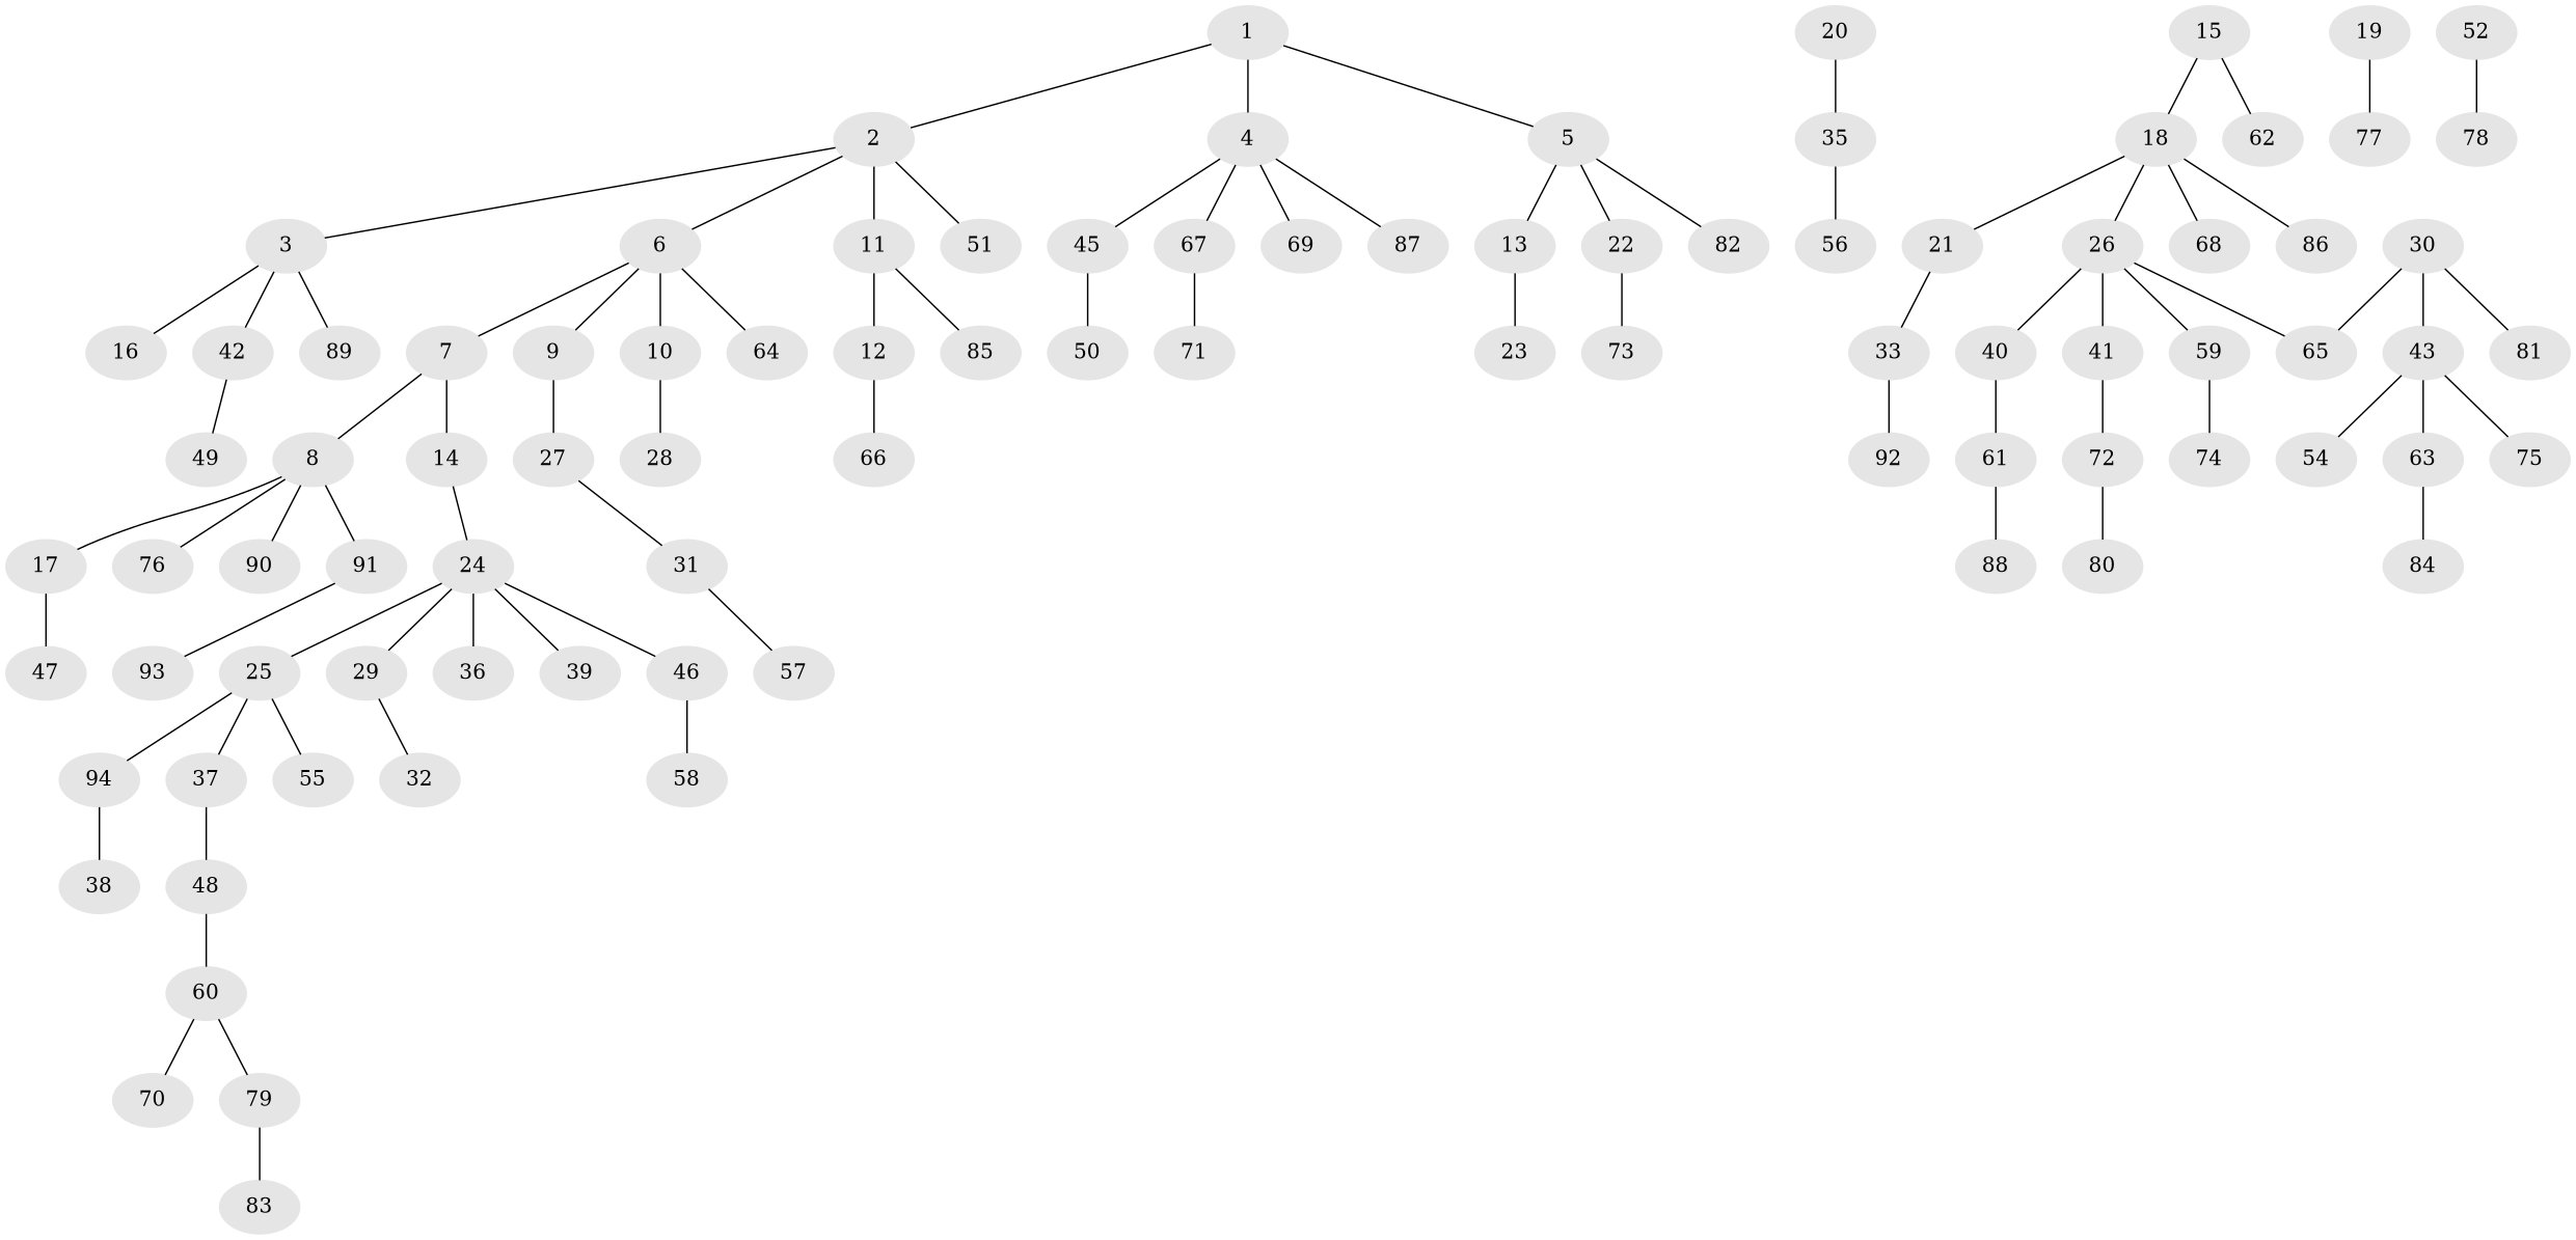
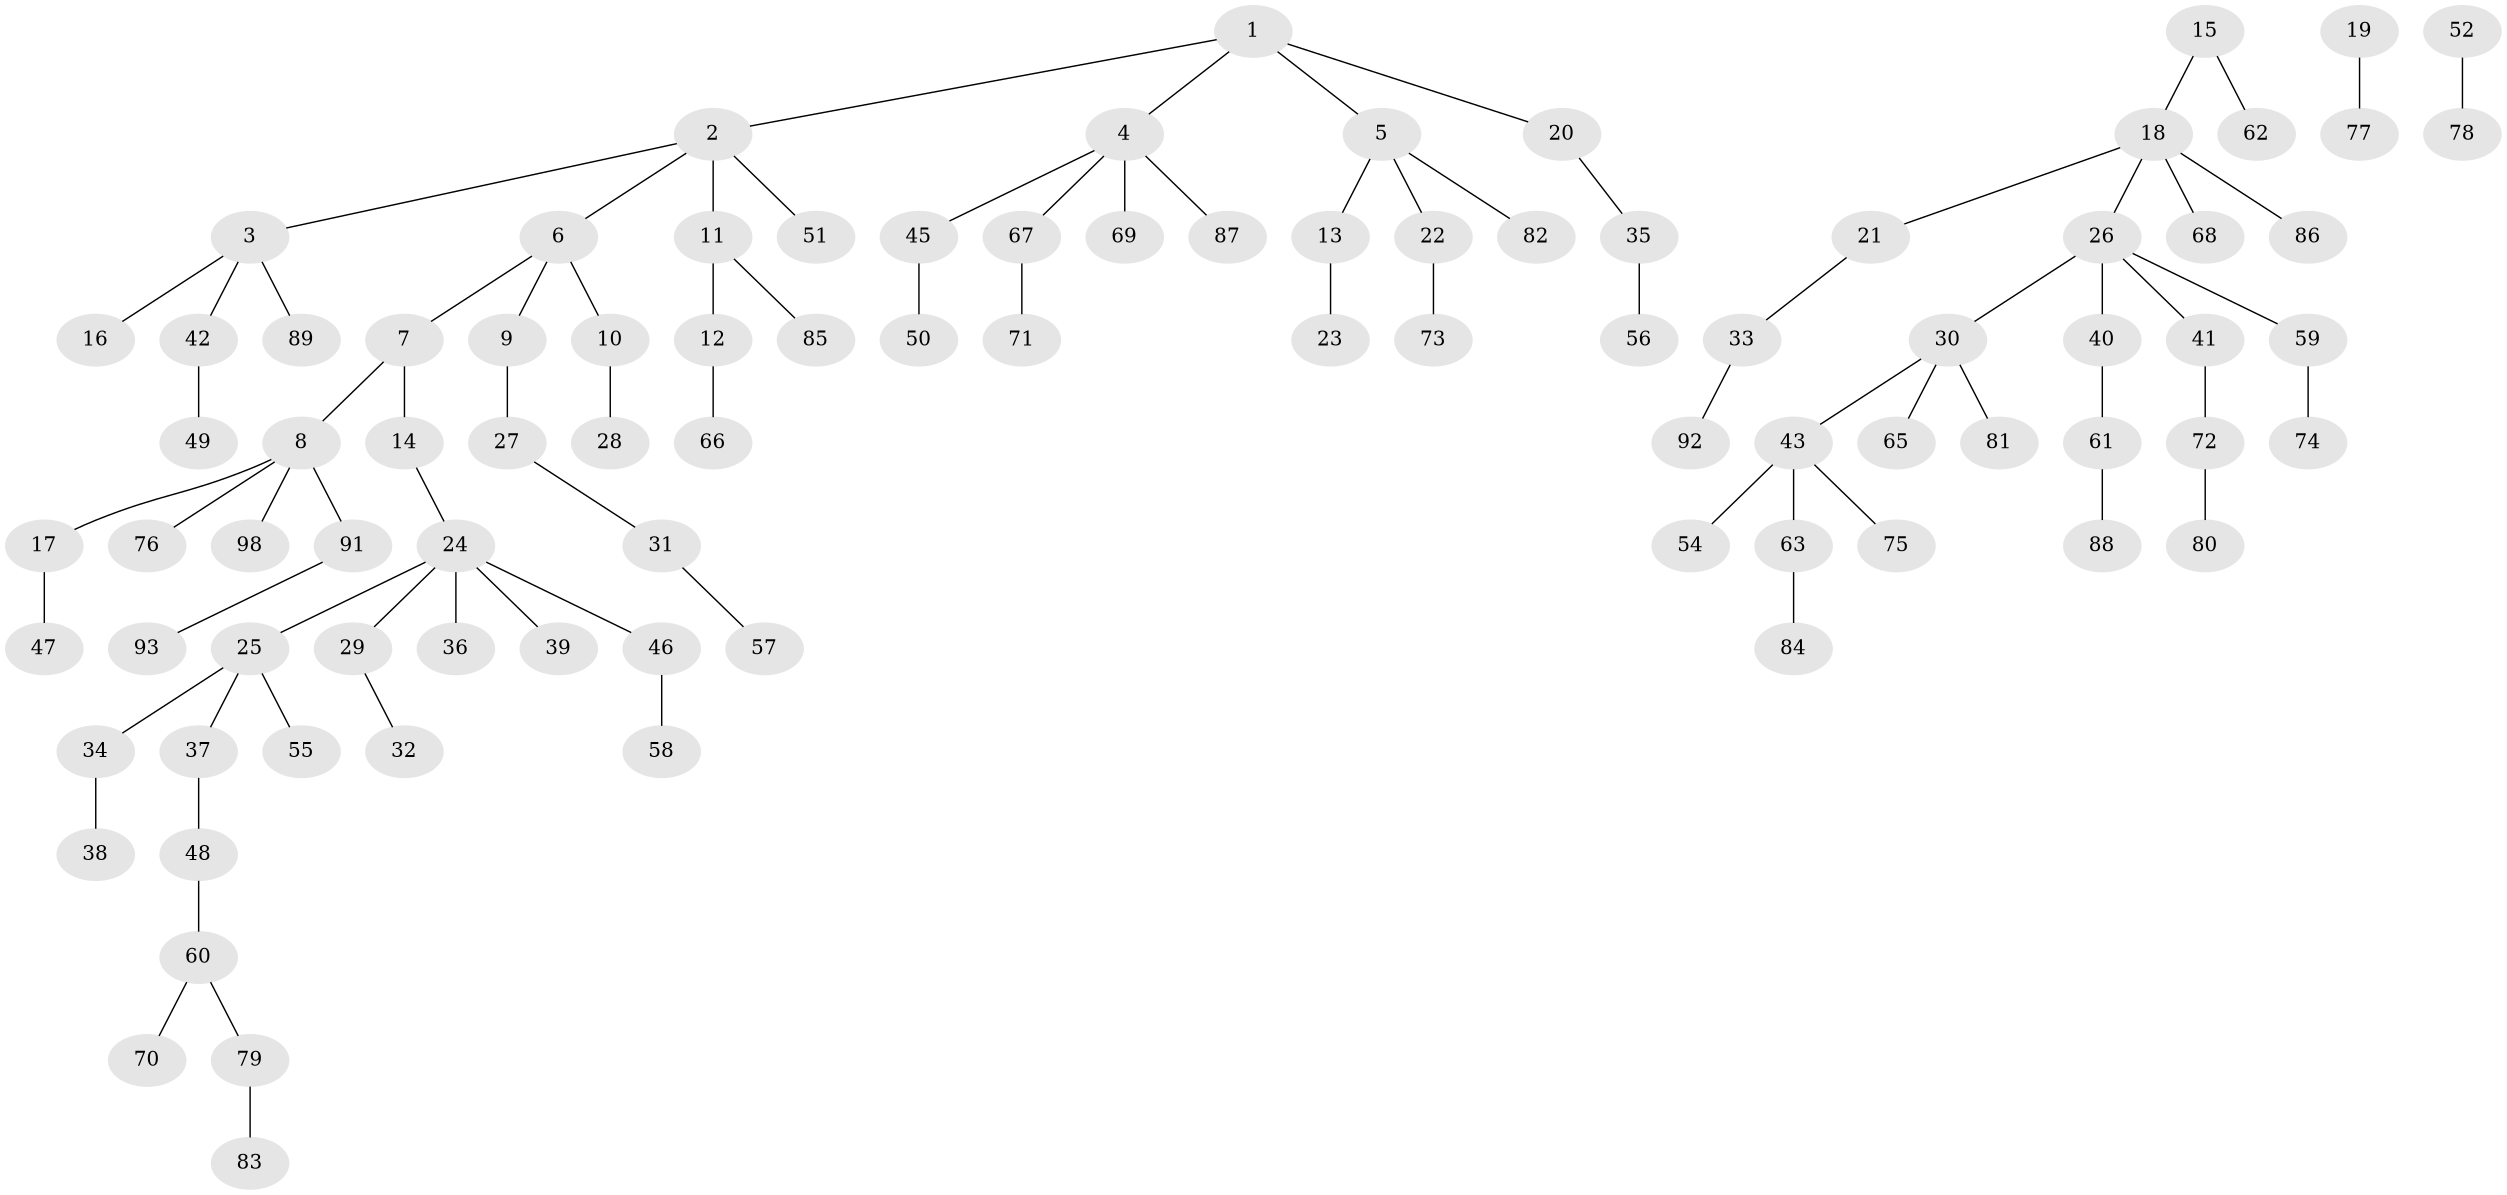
  graph {
    node [color=gray90 style=filled]
    1
    2
    4
    5
    20
    3
    6
    11
    51
    45
    67
    69
    87
    13
    22
    82
    35
    16
    42
    89
    7
    9
    10
-   64
    12
    85
    49
    50
    71
    23
    73
    8
    14
    27
    28
    17
    76
-   90
+   90 [label=98]
    91
    24
    15
    18
    62
    47
    93
    31
    66
    19
    77
    25
    29
    36
    39
    46
    21
    26
    68
    86
    33
    30
    40
    41
    59
    56
    92
-   34 [label=94]
+   34
    37
    55
    32
    58
    38
    48
    43
    65
    81
    61
    72
    74
    57
    54
    63
    75
    60
    88
    80
    84
    52
    78
    70
    79
    83
    1 -- 2
    1 -- 4
    1 -- 5
+   1 -- 20
    2 -- 3
    2 -- 6
    2 -- 11
    2 -- 51
    4 -- 45
    4 -- 67
    4 -- 69
    4 -- 87
    5 -- 13
    5 -- 22
    5 -- 82
    20 -- 35
    3 -- 16
    3 -- 42
    3 -- 89
    6 -- 7
    6 -- 9
    6 -- 10
-   6 -- 64
    11 -- 12
    11 -- 85
    45 -- 50
    67 -- 71
    13 -- 23
    22 -- 73
    35 -- 56
    42 -- 49
    7 -- 8
    7 -- 14
    9 -- 27
    10 -- 28
    12 -- 66
    8 -- 17
    8 -- 76
    8 -- 90
    8 -- 91
    14 -- 24
    27 -- 31
    17 -- 47
    91 -- 93
    24 -- 25
    24 -- 29
    24 -- 36
    24 -- 39
    24 -- 46
    15 -- 18
    15 -- 62
    18 -- 21
    18 -- 26
    18 -- 68
    18 -- 86
    31 -- 57
    19 -- 77
    25 -- 34
    25 -- 37
    25 -- 55
    29 -- 32
    46 -- 58
    21 -- 33
-   26 -- 65
+   26 -- 30
    26 -- 40
    26 -- 41
    26 -- 59
    33 -- 92
    30 -- 43
    30 -- 65
    30 -- 81
    40 -- 61
    41 -- 72
    59 -- 74
    34 -- 38
    37 -- 48
    48 -- 60
    43 -- 54
    43 -- 63
    43 -- 75
    61 -- 88
    72 -- 80
    63 -- 84
    60 -- 70
    60 -- 79
    52 -- 78
    79 -- 83
  }
